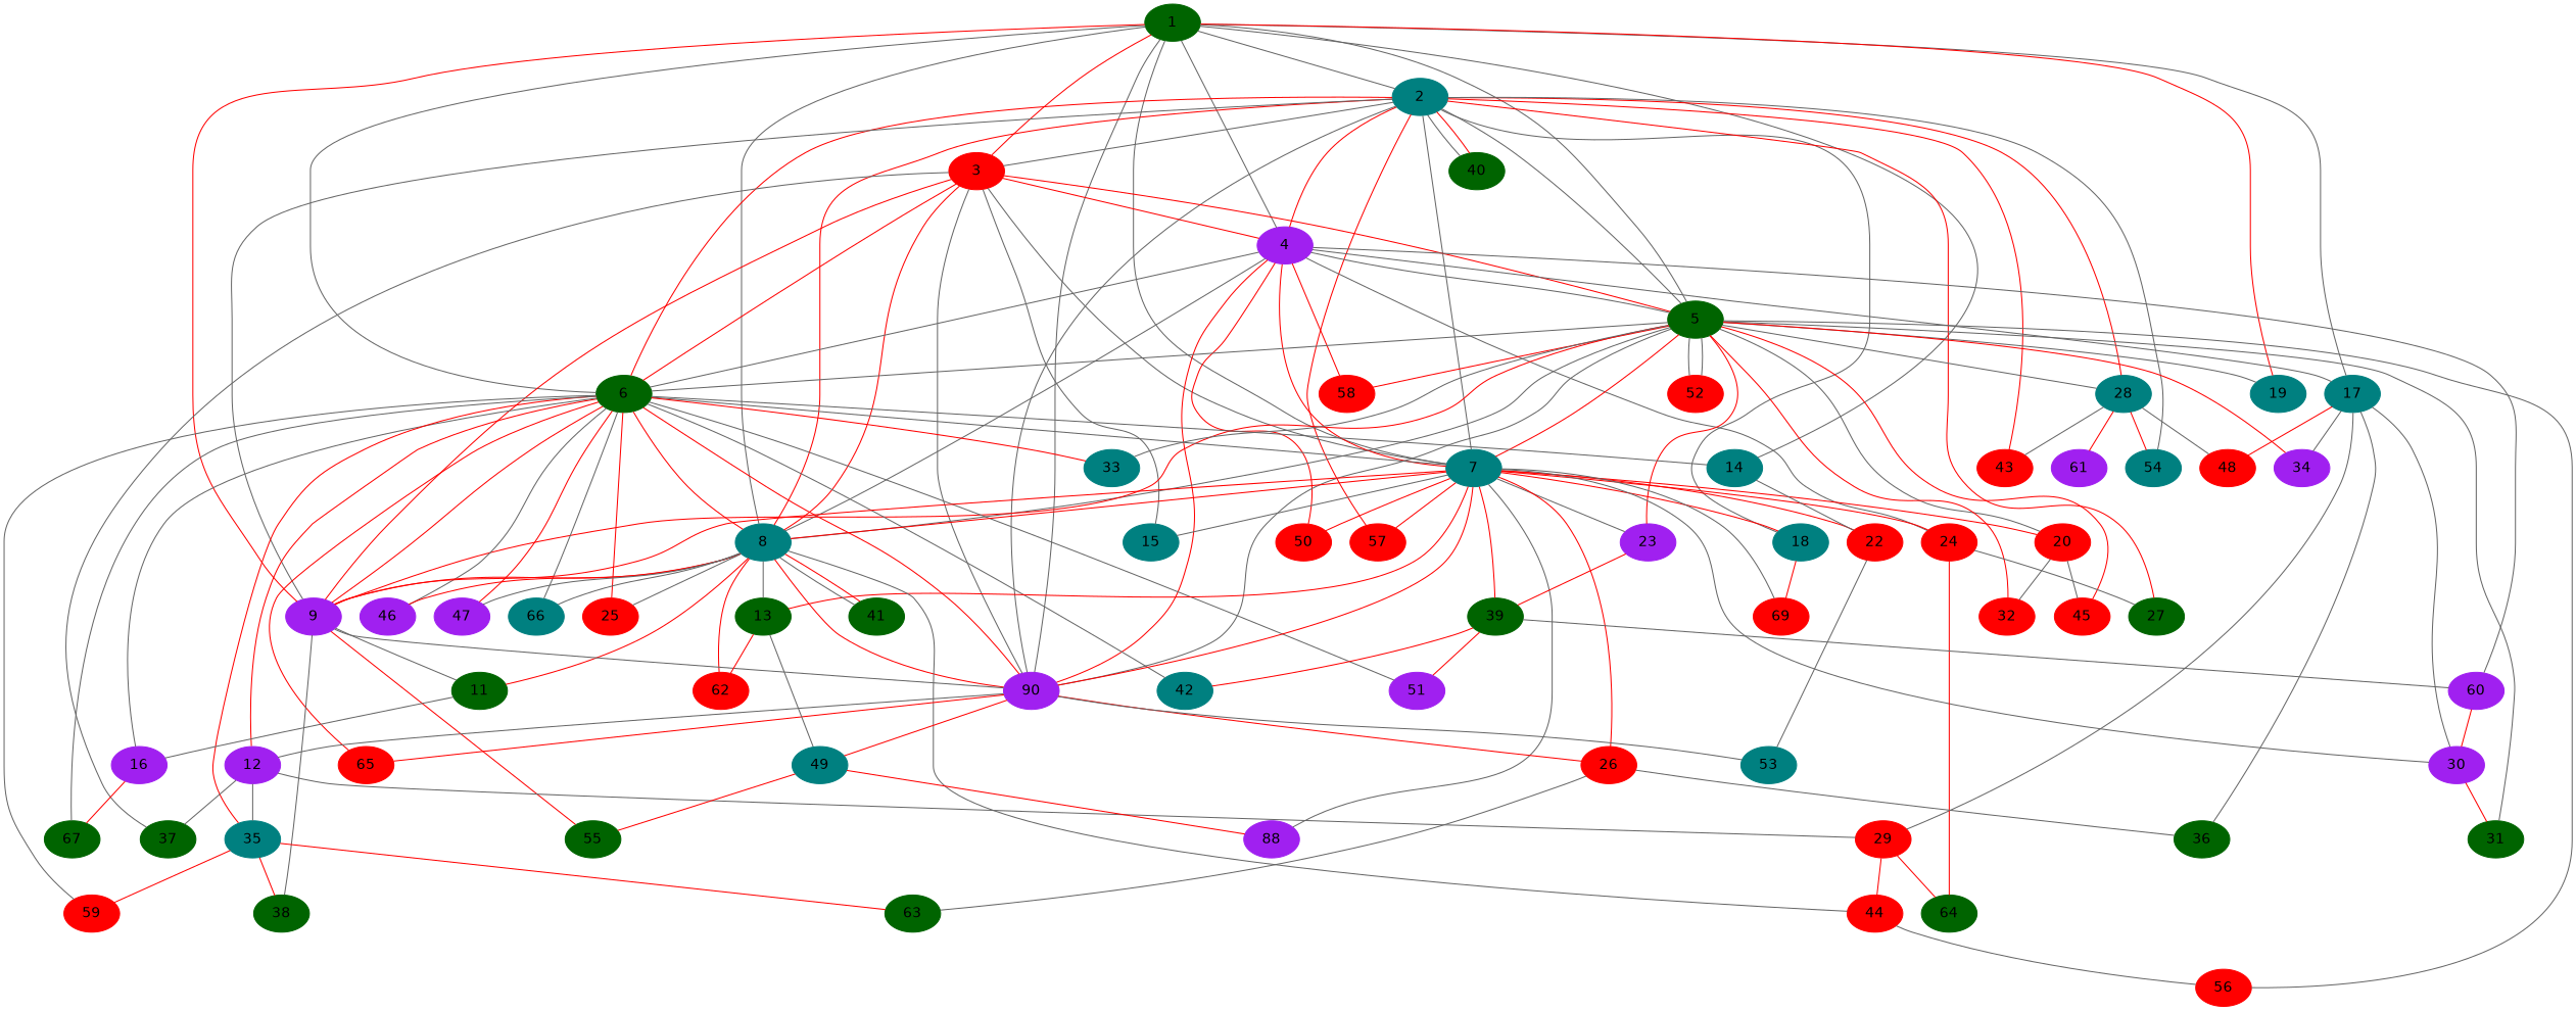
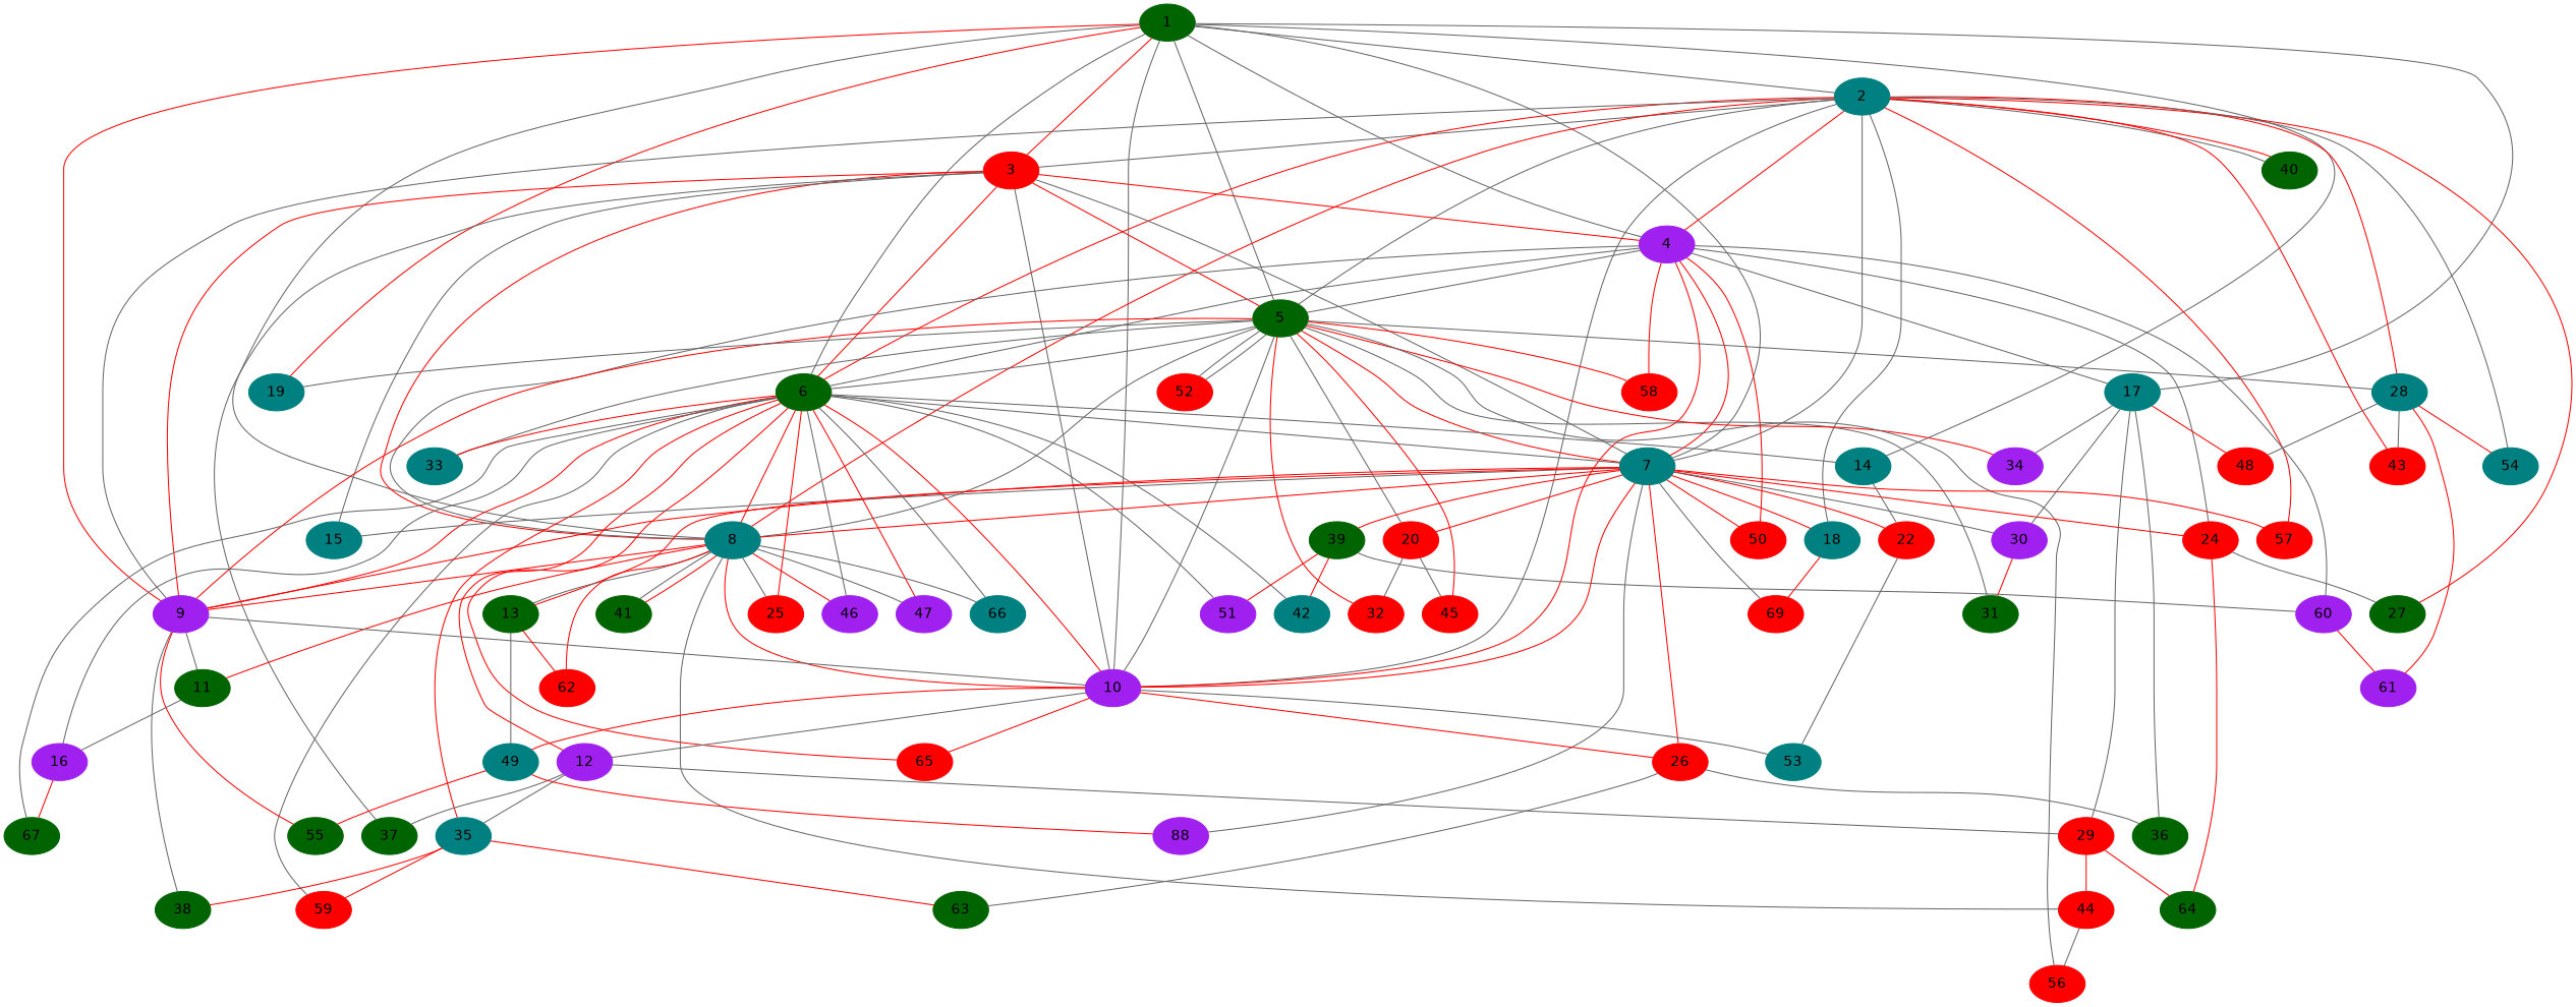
  graph {
    fontname="DejaVu Sans"
    node [color=red fontname="DejaVu Sans" style=filled]
    edge [color=gray40 fontname="DejaVu Sans"]
    1 [color=darkgreen]
    2 [color=teal]
    3
    4 [color=purple]
    5 [color=darkgreen]
    6 [color=darkgreen]
    7 [color=teal]
    8 [color=teal]
    9 [color=purple]
-   10 [color=purple label=90]
+   10 [color=purple]
    14 [color=teal]
    17 [color=teal]
    19 [color=teal]
    18 [color=teal]
    27 [color=darkgreen]
    28 [color=teal]
    40 [color=darkgreen]
    43
    54 [color=teal]
    57
    15 [color=teal]
    37 [color=darkgreen]
    24
    50
    58
    60 [color=purple]
    20
-   23 [color=purple]
    31 [color=darkgreen]
    32
    33 [color=teal]
    34 [color=purple]
    45
    52
    56
    12 [color=purple]
    16 [color=purple]
    25
    35 [color=teal]
    42 [color=teal]
    46 [color=purple]
    47 [color=purple]
    51 [color=purple]
    59
    65
    66 [color=teal]
    67 [color=darkgreen]
    13 [color=darkgreen]
    22
    26
    30 [color=purple]
    39 [color=darkgreen]
    n53 [color=purple label=88]
    69
    11 [color=darkgreen]
    41 [color=darkgreen]
    44
    62
    38 [color=darkgreen]
    55 [color=darkgreen]
    49 [color=teal]
    53 [color=teal]
    29
    36 [color=darkgreen]
    48
    61 [color=purple]
    64 [color=darkgreen]
    63 [color=darkgreen]
    1 -- 2
    1 -- 3 [color=red]
    1 -- 4
    1 -- 5
    1 -- 6
    1 -- 7
    1 -- 8
    1 -- 9 [color=red]
    1 -- 10
    1 -- 14
    1 -- 17
    1 -- 19 [color=red]
    2 -- 3
    2 -- 4 [color=red]
    2 -- 5
    2 -- 6 [color=red]
    2 -- 7
    2 -- 8 [color=red]
    2 -- 9
    2 -- 10
    2 -- 18
    2 -- 27 [color=red]
    2 -- 28 [color=red]
    2 -- 40
    2 -- 40 [color=red]
    2 -- 43 [color=red]
    2 -- 54
    2 -- 57 [color=red]
    3 -- 4 [color=red]
    3 -- 5 [color=red]
    3 -- 6 [color=red]
    3 -- 7
    3 -- 8 [color=red]
    3 -- 9 [color=red]
    3 -- 10
    3 -- 15
    3 -- 37
    4 -- 5
    4 -- 6
    4 -- 7 [color=red]
    4 -- 8
    4 -- 10 [color=red]
    4 -- 17
    4 -- 24
    4 -- 50 [color=red]
    4 -- 58 [color=red]
    4 -- 60
    5 -- 6
    5 -- 7 [color=red]
    5 -- 8
    5 -- 9 [color=red]
    5 -- 10
    5 -- 19
    5 -- 28
    5 -- 58 [color=red]
    5 -- 20
-   5 -- 23 [color=red]
    5 -- 31
    5 -- 32 [color=red]
    5 -- 33
    5 -- 34 [color=red]
    5 -- 45 [color=red]
    5 -- 52
    5 -- 52
    5 -- 56
    6 -- 7
    6 -- 8 [color=red]
    6 -- 9 [color=red]
    6 -- 10 [color=red]
    6 -- 14
    6 -- 33 [color=red]
    6 -- 12 [color=red]
    6 -- 16
    6 -- 25 [color=red]
    6 -- 35 [color=red]
    6 -- 42
    6 -- 46
    6 -- 47 [color=red]
    6 -- 51
    6 -- 59
    6 -- 65 [color=red]
    6 -- 66
    6 -- 67
    7 -- 8 [color=red]
    7 -- 9 [color=red]
    7 -- 10 [color=red]
    7 -- 18 [color=red]
    7 -- 57 [color=red]
    7 -- 15
    7 -- 24 [color=red]
    7 -- 50 [color=red]
    7 -- 20 [color=red]
-   7 -- 23
    7 -- 13 [color=red]
    7 -- 22 [color=red]
    7 -- 26 [color=red]
    7 -- 30
    7 -- 39 [color=red]
    7 -- n53
    7 -- 69
    8 -- 9 [color=red]
    8 -- 10 [color=red]
    8 -- 25
    8 -- 46 [color=red]
    8 -- 47
    8 -- 66
    8 -- 13
    8 -- 11 [color=red]
    8 -- 41
    8 -- 41 [color=red]
    8 -- 44
    8 -- 62 [color=red]
    9 -- 10
    9 -- 11
    9 -- 38
    9 -- 55 [color=red]
    10 -- 12
    10 -- 65 [color=red]
    10 -- 26 [color=red]
    10 -- 49 [color=red]
    10 -- 53
    14 -- 22
    17 -- 34
    17 -- 30
    17 -- 29
    17 -- 36
    17 -- 48 [color=red]
    18 -- 69 [color=red]
    28 -- 43
    28 -- 54 [color=red]
    28 -- 48
    28 -- 61 [color=red]
    24 -- 27
    24 -- 64 [color=red]
-   60 -- 30 [color=red]
+   60 -- 61 [color=red]
    20 -- 32
    20 -- 45
-   23 -- 39 [color=red]
    12 -- 37
    12 -- 35
    12 -- 29
    16 -- 67 [color=red]
    35 -- 59 [color=red]
    35 -- 38 [color=red]
    35 -- 63 [color=red]
    13 -- 62 [color=red]
    13 -- 49
    22 -- 53
    26 -- 36
    26 -- 63
    30 -- 31 [color=red]
    39 -- 60
    39 -- 42 [color=red]
    39 -- 51 [color=red]
    11 -- 16
    44 -- 56
    49 -- n53 [color=red]
    49 -- 55 [color=red]
    29 -- 44 [color=red]
    29 -- 64 [color=red]
  }
